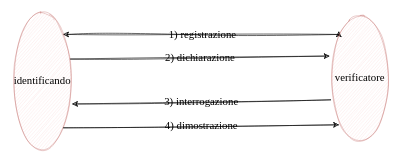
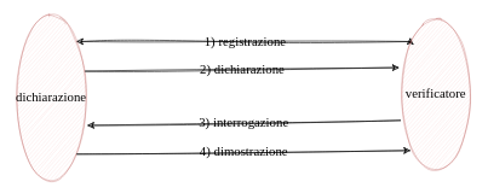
  <mxCell id="0" />
  <mxCell id="1" parent="0" />
  <mxCell id="2" value="1) registrazione" style="edgeStyle=orthogonalEdgeStyle;rounded=0;sketch=1;orthogonalLoop=1;jettySize=auto;html=1;fontFamily=Maven Pro;fontSize=18;entryX=0;entryY=0;entryDx=0;entryDy=0;startArrow=classic;startFill=1;fontSource=https%3A%2F%2Ffonts.googleapis.com%2Fcss%3Ffamily%3DMaven%2BPro;labelBackgroundColor=none;" parent="1" target="4" edge="1"><mxGeometry relative="1" as="geometry"><mxPoint x="105" y="57" as="sourcePoint" /><mxPoint x="540" y="25" as="targetPoint" /><Array as="points"><mxPoint x="310" y="57" /><mxPoint x="310" y="57" /></Array></mxGeometry></mxCell>
- <mxCell id="3" value="identificando" style="ellipse;whiteSpace=wrap;html=1;labelBackgroundColor=none;labelBorderColor=none;sketch=1;fontFamily=Maven Pro;fontSize=18;fillColor=#f8cecc;strokeColor=#b85450;spacingBottom=0;opacity=50;verticalAlign=middle;fontStyle=0;fontSource=https%3A%2F%2Ffonts.googleapis.com%2Fcss%3Ffamily%3DMaven%2BPro;" parent="1" vertex="1"><mxGeometry x="20" y="25" width="100" height="220" as="geometry" /></mxCell>
+ <mxCell id="3" value="dichiarazione" style="ellipse;whiteSpace=wrap;html=1;labelBackgroundColor=none;labelBorderColor=none;sketch=1;fontFamily=Maven Pro;fontSize=18;fillColor=#f8cecc;strokeColor=#b85450;spacingBottom=0;opacity=50;verticalAlign=middle;fontStyle=0;fontSource=https%3A%2F%2Ffonts.googleapis.com%2Fcss%3Ffamily%3DMaven%2BPro;" parent="1" vertex="1"><mxGeometry x="20" y="25" width="100" height="220" as="geometry" /></mxCell>
  <mxCell id="4" value="verificatore" style="ellipse;whiteSpace=wrap;html=1;labelBackgroundColor=none;labelBorderColor=none;sketch=1;fontFamily=Maven Pro;fontSize=18;fillColor=#f8cecc;strokeColor=#b85450;spacingBottom=0;opacity=50;verticalAlign=middle;fontStyle=0;fontSource=https%3A%2F%2Ffonts.googleapis.com%2Fcss%3Ffamily%3DMaven%2BPro;" parent="1" vertex="1"><mxGeometry x="550" y="20" width="100" height="220" as="geometry" /></mxCell>
  <mxCell id="5" style="edgeStyle=orthogonalEdgeStyle;rounded=0;sketch=1;orthogonalLoop=1;jettySize=auto;html=1;entryX=1.02;entryY=0.5;entryDx=0;entryDy=0;entryPerimeter=0;fontFamily=Maven Pro;fontSize=18;" parent="1" edge="1"><mxGeometry relative="1" as="geometry"><Array as="points"><mxPoint x="590" y="75" /><mxPoint x="590" y="194" /></Array><mxPoint x="520" y="75" as="sourcePoint" /></mxGeometry></mxCell>
  <mxCell id="6" value="2) dichiarazione" style="endArrow=classic;html=1;rounded=0;sketch=1;exitX=0.97;exitY=0.332;exitDx=0;exitDy=0;exitPerimeter=0;entryX=-0.01;entryY=0.332;entryDx=0;entryDy=0;entryPerimeter=0;fontFamily=Maven Pro;fontSize=18;fontSource=https%3A%2F%2Ffonts.googleapis.com%2Fcss%3Ffamily%3DMaven%2BPro;labelBackgroundColor=none;" parent="1" source="3" target="4" edge="1"><mxGeometry width="50" height="50" relative="1" as="geometry"><mxPoint x="170" y="155" as="sourcePoint" /><mxPoint x="220" y="105" as="targetPoint" /></mxGeometry></mxCell>
  <mxCell id="7" value="3) interrogazione" style="endArrow=classic;html=1;rounded=0;sketch=1;fontFamily=Maven Pro;fontSize=18;entryX=1;entryY=0.673;entryDx=0;entryDy=0;entryPerimeter=0;exitX=0.01;exitY=0.664;exitDx=0;exitDy=0;exitPerimeter=0;fontSource=https%3A%2F%2Ffonts.googleapis.com%2Fcss%3Ffamily%3DMaven%2BPro;labelBackgroundColor=none;" parent="1" source="4" target="3" edge="1"><mxGeometry width="50" height="50" relative="1" as="geometry"><mxPoint x="560" y="156" as="sourcePoint" /><mxPoint x="120" y="156" as="targetPoint" /></mxGeometry></mxCell>
  <mxCell id="8" value="4) dimostrazione" style="endArrow=classic;html=1;rounded=0;sketch=1;exitX=1;exitY=1;exitDx=0;exitDy=0;entryX=0;entryY=1;entryDx=0;entryDy=0;fontSize=18;fontFamily=Maven Pro;fontSource=https%3A%2F%2Ffonts.googleapis.com%2Fcss%3Ffamily%3DMaven%2BPro;labelBackgroundColor=none;" parent="1" source="3" target="4" edge="1"><mxGeometry width="50" height="50" relative="1" as="geometry"><mxPoint x="140" y="245" as="sourcePoint" /><mxPoint x="190" y="195" as="targetPoint" /></mxGeometry></mxCell>
